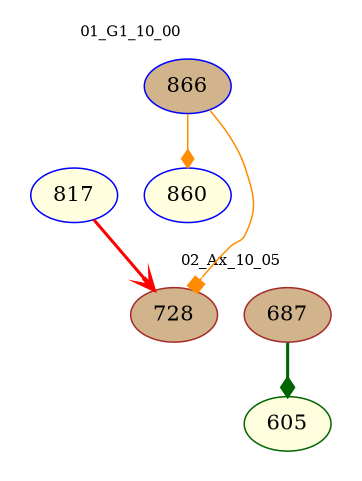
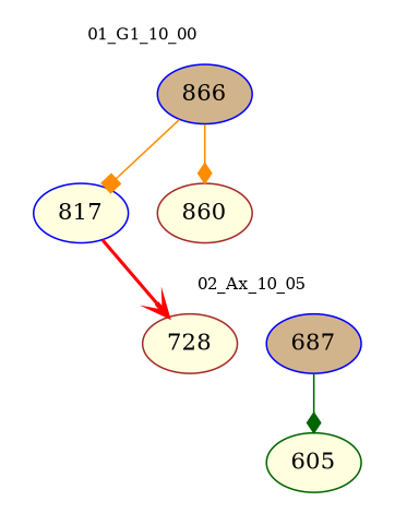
  digraph {
    node [color=blue fillcolor=lightyellow style=filled]
    edge [arrowhead=diamond color=darkorange style=bold]
-   n1 [color=brown fillcolor=tan label=687]
+   n1 [fillcolor=tan label=687]
    n2 [color=darkgreen label=605]
-   n3 [color=brown fillcolor=tan label=728]
+   n3 [color=brown label=728]
    n4 [fillcolor=tan label=866]
    n5 [label=817]
-   n6 [label=860]
+   n6 [color=brown label=860]
    subgraph cluster_1 {
      color=white
      fontsize=10
      label="02_Ax_10_05"
      n1
      n2
      n3
    }
    subgraph cluster_2 {
      color=white
      fontsize=10
      label="01_G1_10_00"
      n4
      n5
      n6
    }
-   n1 -> n2 [color=darkgreen]
-   n4 -> n3 [arrowhead=box style=solid]
+   n1 -> n2 [color=darkgreen style=solid]
+   n4 -> n5 [arrowhead=box style=solid]
    n4 -> n6 [style=solid]
    n5 -> n3 [arrowhead=vee color=red]
  }
